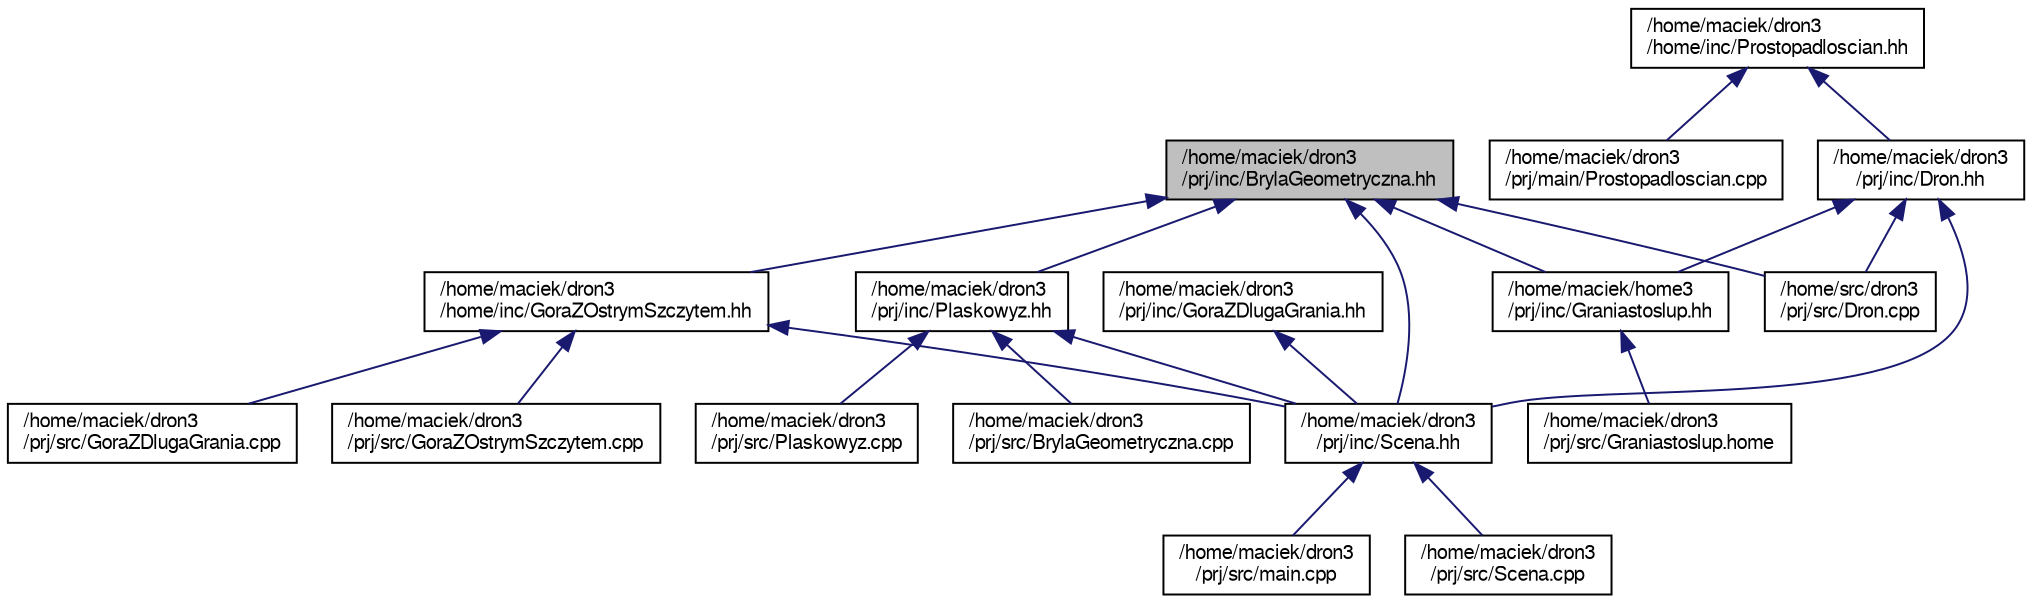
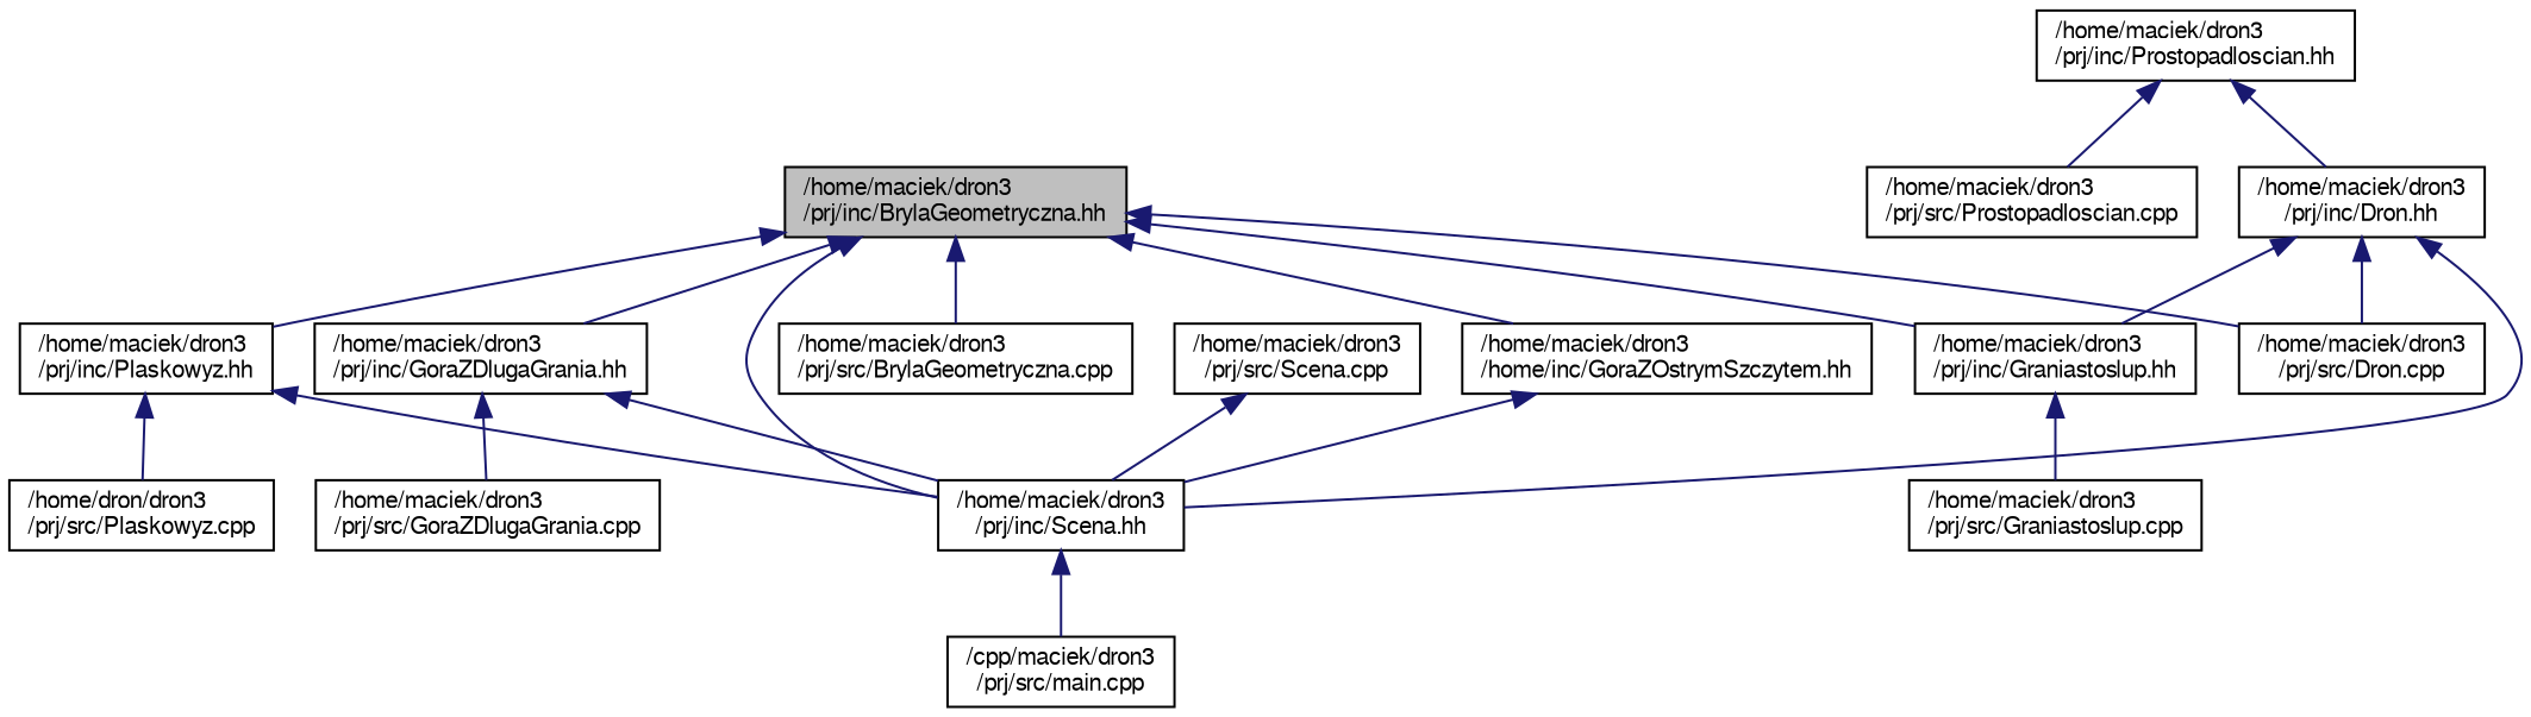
  digraph {
    node [color=black fillcolor=white fontname=FreeSans fontsize=10 shape=record style=filled]
    edge [color=midnightblue dir=back fontname=FreeSans fontsize=10 labelfontname=FreeSans labelfontsize=10 style=solid]
    n1 [fillcolor=grey75 fontcolor=black height=0.2 label="/home/maciek/dron3\l/prj/inc/BrylaGeometryczna.hh" width=0.4]
    n2 [height=0.2 label="/home/maciek/dron3\l/prj/inc/Scena.hh" width=0.4]
-   n3 [height=0.2 label="/home/maciek/home3\l/prj/inc/Graniastoslup.hh" width=0.4]
+   n3 [height=0.2 label="/home/maciek/dron3\l/prj/inc/Graniastoslup.hh" width=0.4]
    n4 [height=0.2 label="/home/maciek/dron3\l/prj/inc/GoraZDlugaGrania.hh" width=0.4]
    n5 [height=0.2 label="/home/maciek/dron3\l/home/inc/GoraZOstrymSzczytem.hh" width=0.4]
    n6 [height=0.2 label="/home/maciek/dron3\l/prj/inc/Plaskowyz.hh" width=0.4]
    n7 [height=0.2 label="/home/maciek/dron3\l/prj/src/BrylaGeometryczna.cpp" width=0.4]
-   n8 [height=0.2 label="/home/src/dron3\l/prj/src/Dron.cpp" width=0.4]
-   n9 [height=0.2 label="/home/maciek/dron3\l/home/inc/Prostopadloscian.hh" width=0.4]
+   n8 [height=0.2 label="/home/maciek/dron3\l/prj/src/Dron.cpp" width=0.4]
+   n9 [height=0.2 label="/home/maciek/dron3\l/prj/inc/Prostopadloscian.hh" width=0.4]
    n10 [height=0.2 label="/home/maciek/dron3\l/prj/inc/Dron.hh" width=0.4]
-   n11 [height=0.2 label="/home/maciek/dron3\l/prj/main/Prostopadloscian.cpp" width=0.4]
-   n12 [height=0.2 label="/home/maciek/dron3\l/prj/src/main.cpp" width=0.4]
+   n11 [height=0.2 label="/home/maciek/dron3\l/prj/src/Prostopadloscian.cpp" width=0.4]
+   n12 [height=0.2 label="/cpp/maciek/dron3\l/prj/src/main.cpp" width=0.4]
    n13 [height=0.2 label="/home/maciek/dron3\l/prj/src/Scena.cpp" width=0.4]
-   n14 [height=0.2 label="/home/maciek/dron3\l/prj/src/Graniastoslup.home" width=0.4]
+   n14 [height=0.2 label="/home/maciek/dron3\l/prj/src/Graniastoslup.cpp" width=0.4]
    n15 [height=0.2 label="/home/maciek/dron3\l/prj/src/GoraZDlugaGrania.cpp" width=0.4]
-   n16 [height=0.2 label="/home/maciek/dron3\l/prj/src/GoraZOstrymSzczytem.cpp" width=0.4]
-   n17 [height=0.2 label="/home/maciek/dron3\l/prj/src/Plaskowyz.cpp" width=0.4]
+   n17 [height=0.2 label="/home/dron/dron3\l/prj/src/Plaskowyz.cpp" width=0.4]
    n1 -> n2
    n1 -> n3
+   n1 -> n4
    n1 -> n5
    n1 -> n6
-   n6 -> n7
+   n1 -> n7
    n1 -> n8
    n2 -> n12
-   n2 -> n13
+   n13 -> n2
    n3 -> n14
    n4 -> n2
-   n5 -> n15
+   n4 -> n15
    n5 -> n2
-   n5 -> n16
    n6 -> n2
    n6 -> n17
    n9 -> n10
    n9 -> n11
    n10 -> n2
    n10 -> n3
    n10 -> n8
  }
